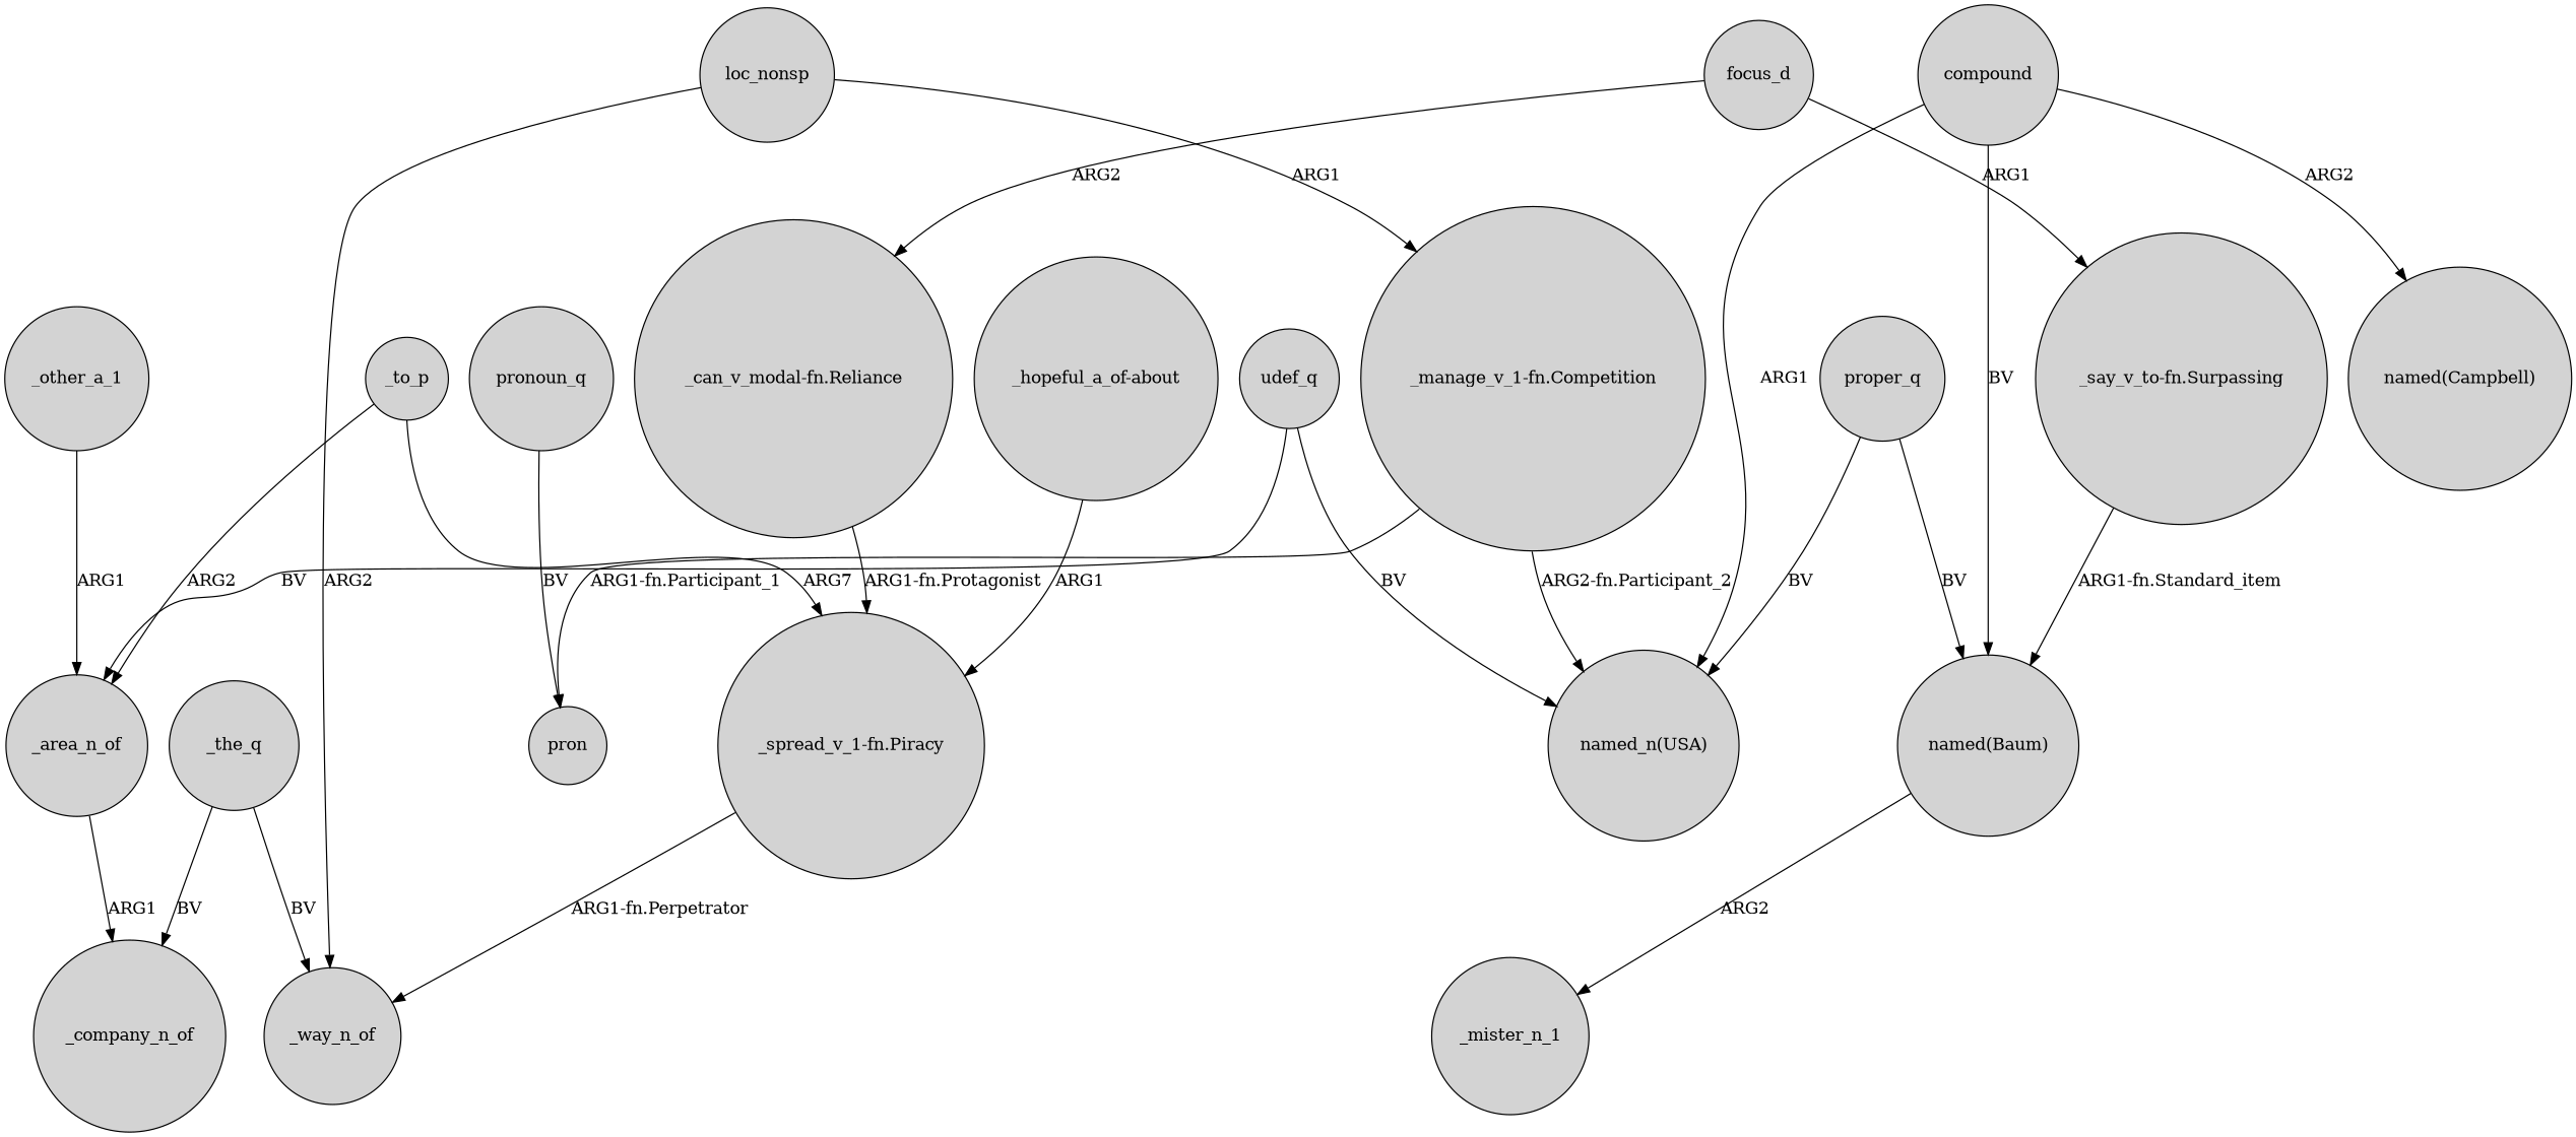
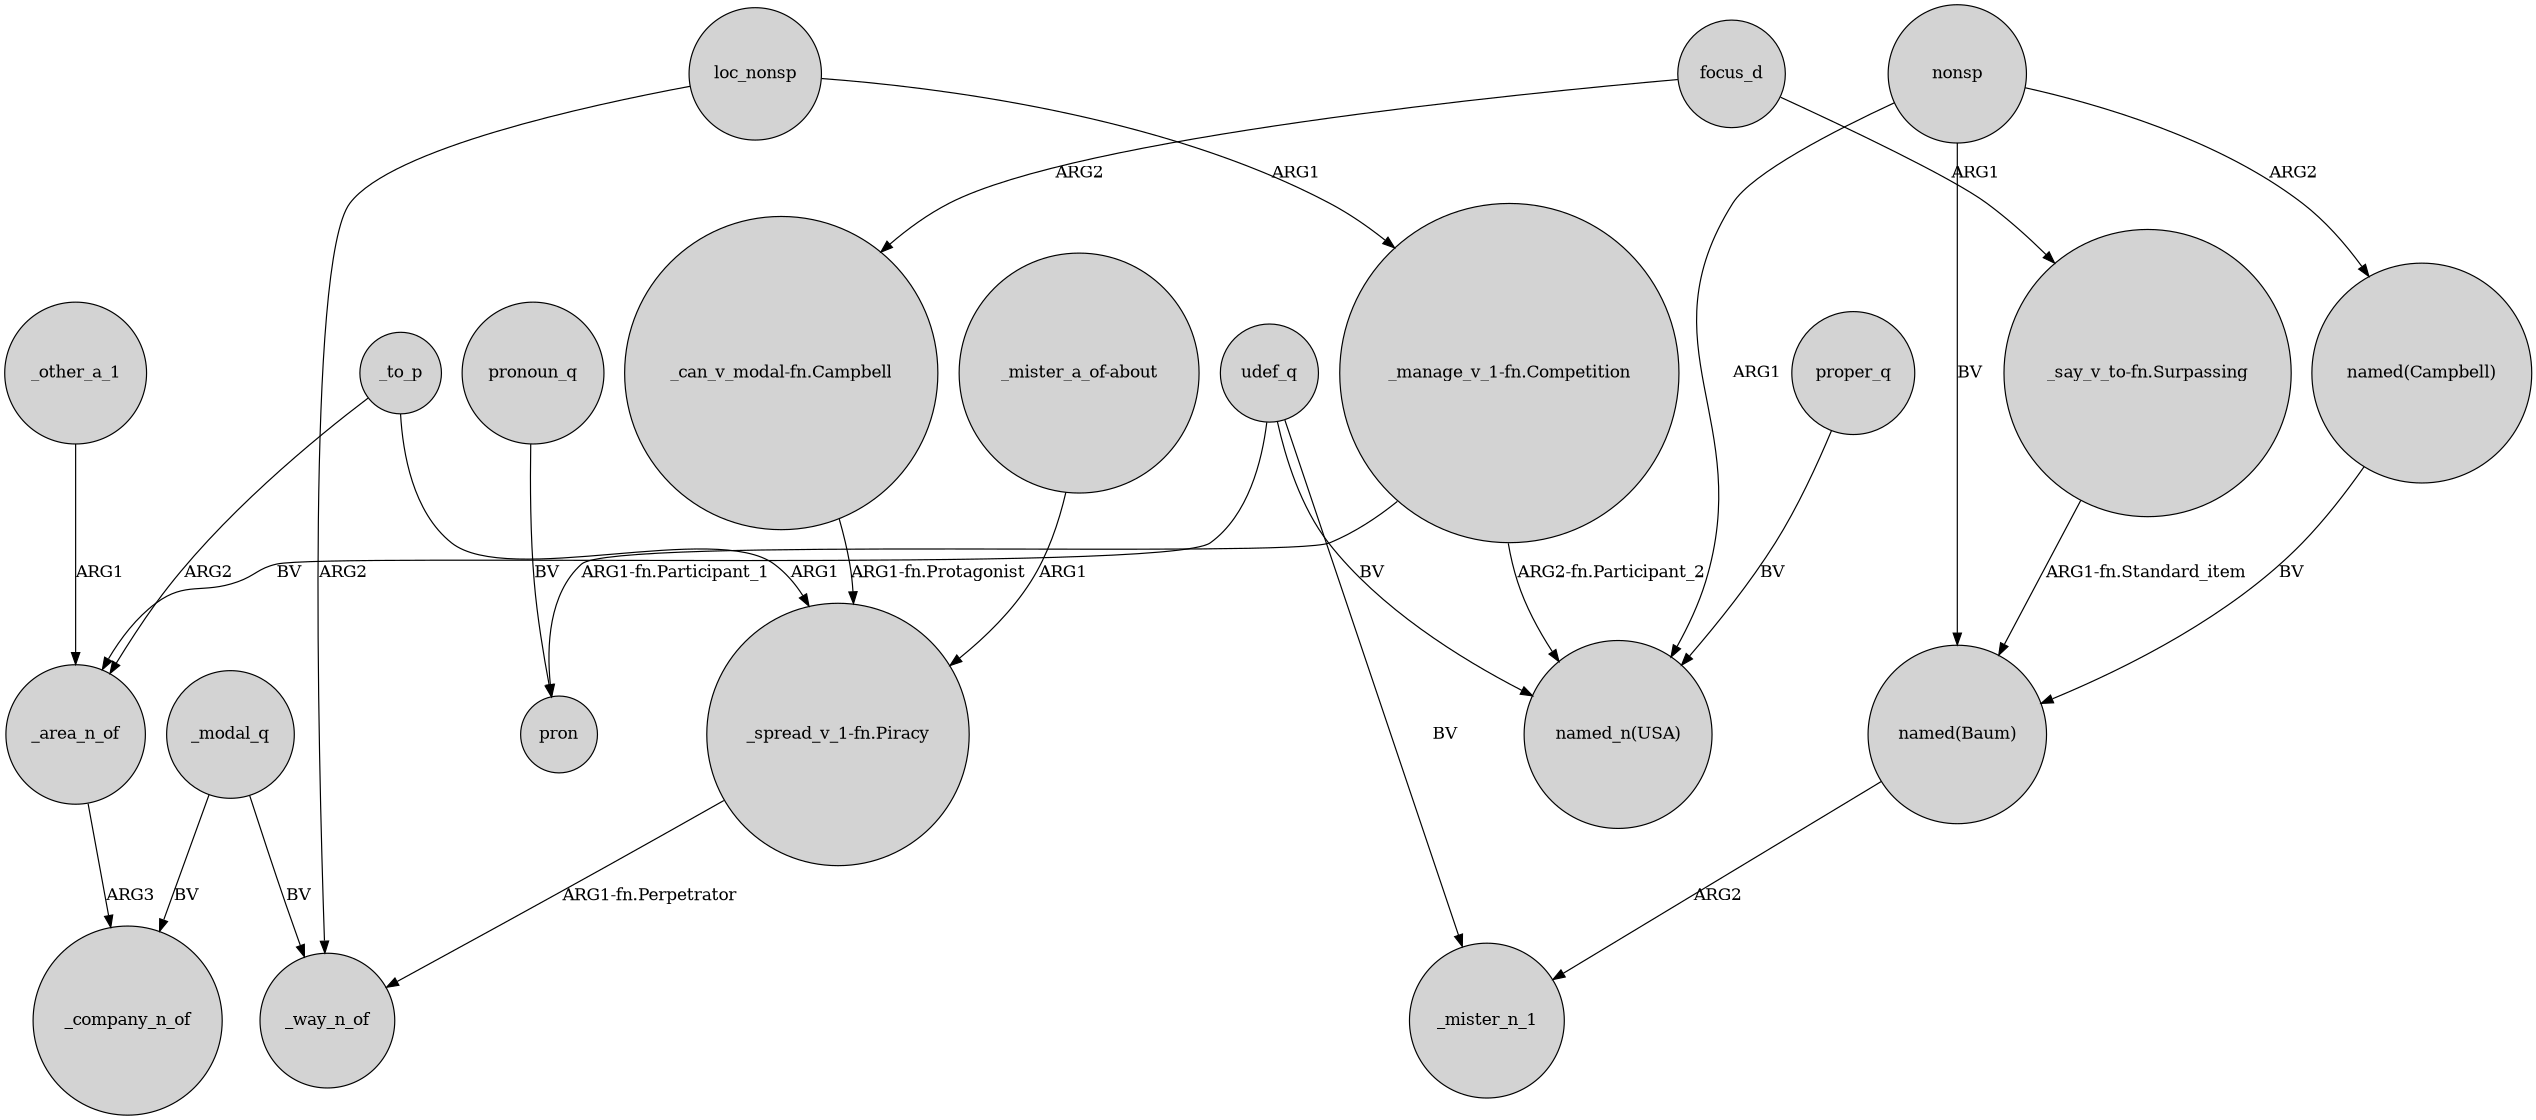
  digraph {
    node [shape=circle style=filled]
    loc_nonsp
    _way_n_of
    "_manage_v_1-fn.Competition"
    "named_n(USA)"
    pron
    "_spread_v_1-fn.Piracy"
-   compound
+   compound [label=nonsp]
    "named(Baum)"
    "named(Campbell)"
    _mister_n_1
    _to_p
    _area_n_of
    _company_n_of
    udef_q
    proper_q
-   "_can_v_modal-fn.Reliance"
+   "_can_v_modal-fn.Reliance" [label="_can_v_modal-fn.Campbell"]
    "_say_v_to-fn.Surpassing"
    pronoun_q
-   _the_q
+   _the_q [label=_modal_q]
    focus_d
-   "_hopeful_a_of-about"
+   "_hopeful_a_of-about" [label="_mister_a_of-about"]
    _other_a_1
    loc_nonsp -> _way_n_of [label=ARG2]
    loc_nonsp -> "_manage_v_1-fn.Competition" [label=ARG1]
    "_manage_v_1-fn.Competition" -> "named_n(USA)" [label="ARG2-fn.Participant_2"]
    "_manage_v_1-fn.Competition" -> pron [label="ARG1-fn.Participant_1"]
    "_spread_v_1-fn.Piracy" -> _way_n_of [label="ARG1-fn.Perpetrator"]
    compound -> "named_n(USA)" [label=ARG1]
    compound -> "named(Baum)" [label=BV]
    compound -> "named(Campbell)" [label=ARG2]
    "named(Baum)" -> _mister_n_1 [label=ARG2]
-   _to_p -> "_spread_v_1-fn.Piracy" [label=ARG7]
+   _to_p -> "_spread_v_1-fn.Piracy" [label=ARG1]
    _to_p -> _area_n_of [label=ARG2]
-   _area_n_of -> _company_n_of [label=ARG1]
+   _area_n_of -> _company_n_of [label=ARG3]
    udef_q -> "named_n(USA)" [label=BV]
+   udef_q -> _mister_n_1 [label=BV]
    udef_q -> _area_n_of [label=BV]
    proper_q -> "named_n(USA)" [label=BV]
-   proper_q -> "named(Baum)" [label=BV]
+   "named(Campbell)" -> "named(Baum)" [label=BV]
    "_can_v_modal-fn.Reliance" -> "_spread_v_1-fn.Piracy" [label="ARG1-fn.Protagonist"]
    "_say_v_to-fn.Surpassing" -> "named(Baum)" [label="ARG1-fn.Standard_item"]
    pronoun_q -> pron [label=BV]
    _the_q -> _way_n_of [label=BV]
    _the_q -> _company_n_of [label=BV]
    focus_d -> "_can_v_modal-fn.Reliance" [label=ARG2]
    focus_d -> "_say_v_to-fn.Surpassing" [label=ARG1]
    "_hopeful_a_of-about" -> "_spread_v_1-fn.Piracy" [label=ARG1]
    _other_a_1 -> _area_n_of [label=ARG1]
  }
